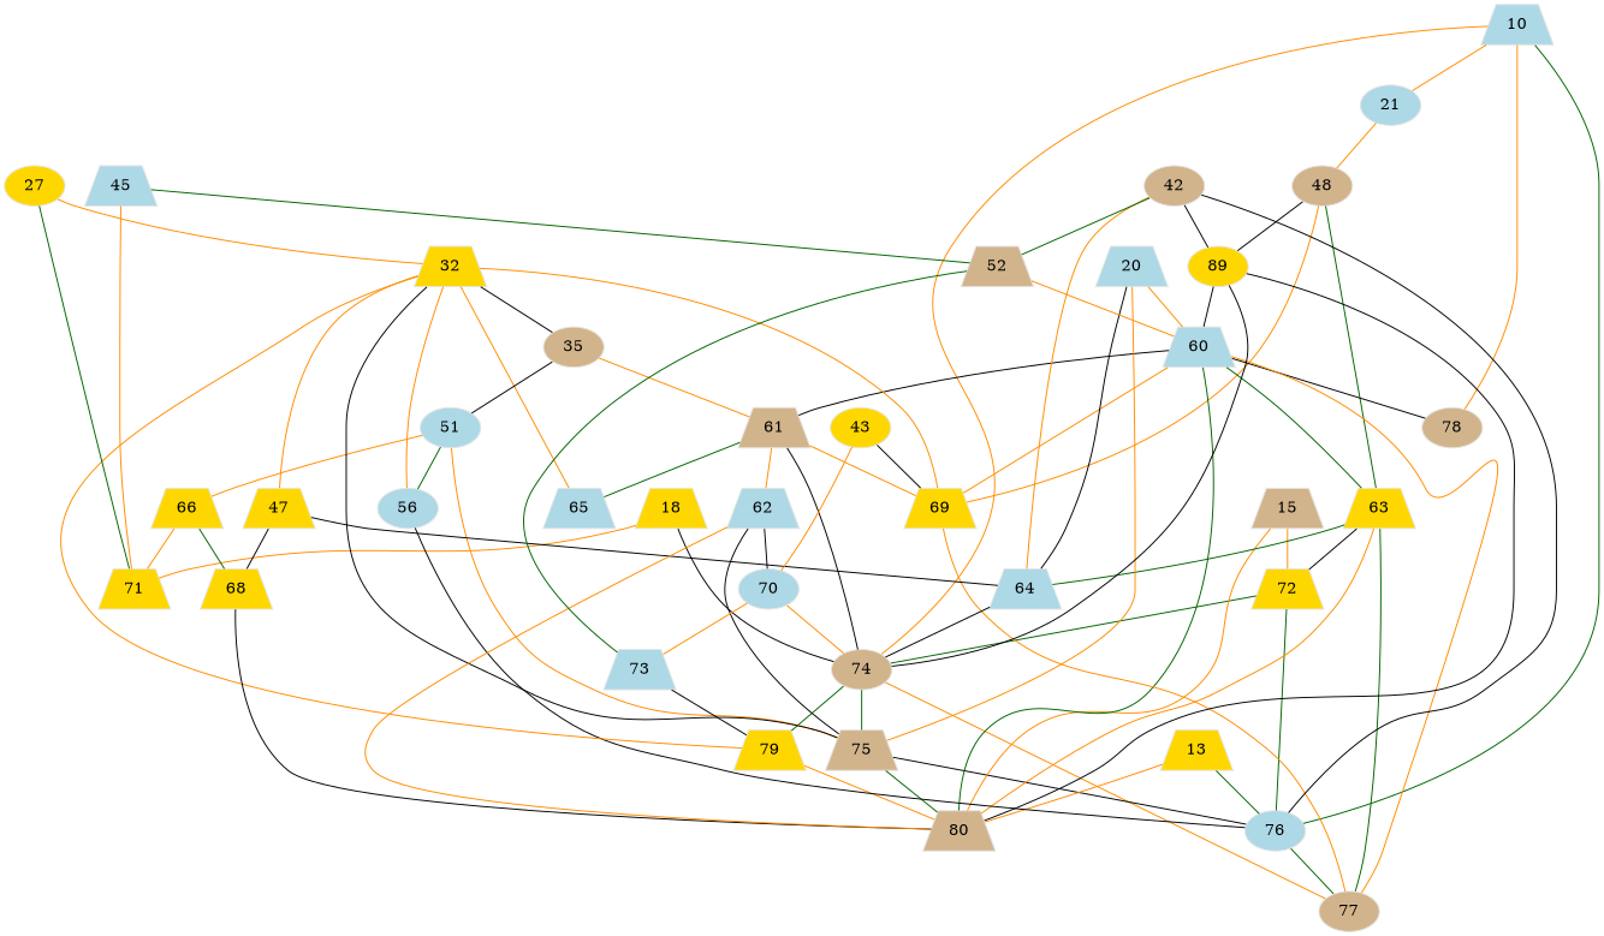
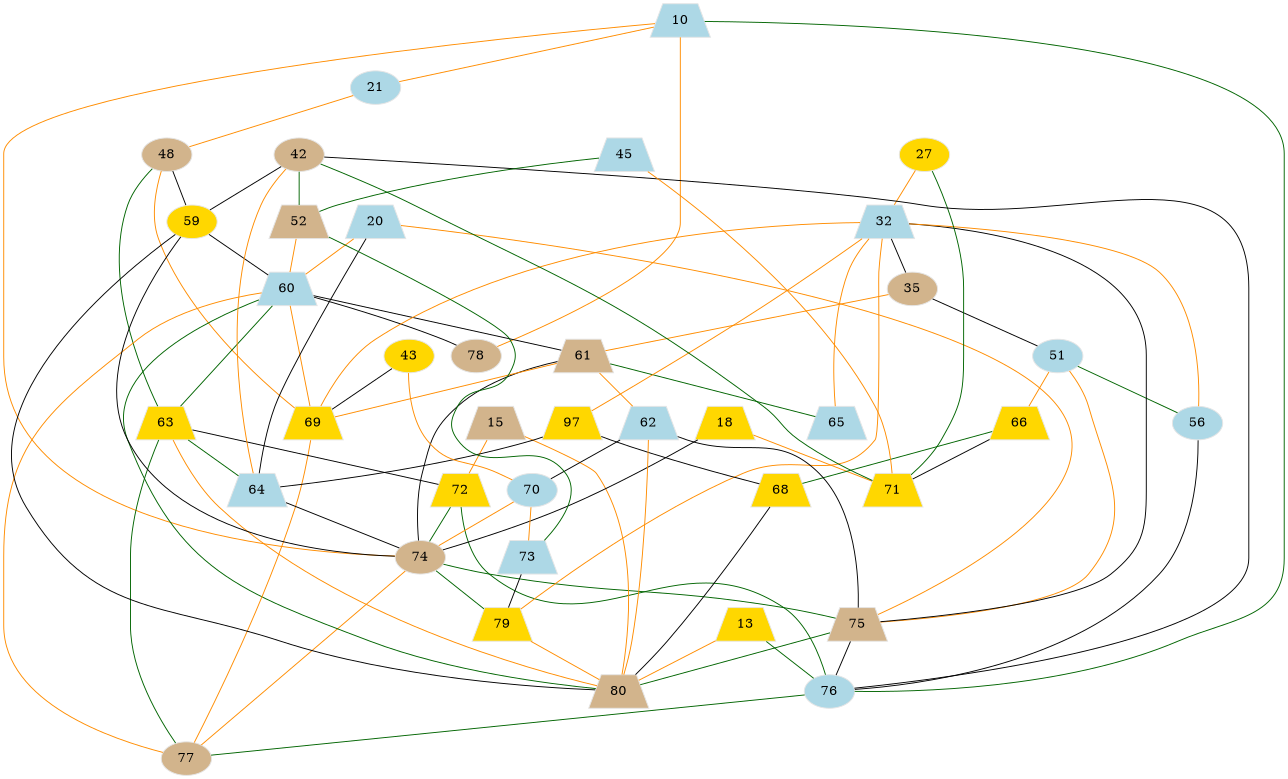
  graph {
    node [color=gray90 fillcolor=gold shape=trapezium style=filled]
    edge [color=darkorange]
    10 [fillcolor=lightblue]
    21 [fillcolor=lightblue shape=ellipse]
    74 [fillcolor=tan shape=ellipse super="+44"]
    76 [fillcolor=lightblue shape=ellipse super="+67"]
    78 [fillcolor=tan shape=ellipse super="+54"]
    48 [fillcolor=tan shape=ellipse super="+31"]
    75 [fillcolor=tan super="+17+38"]
    79
    77 [fillcolor=tan shape=ellipse super="+23"]
    13
    80 [fillcolor=tan super="+41+36"]
    72 [super="+19"]
    15 [fillcolor=tan]
    71 [super="+49"]
    18
    60 [fillcolor=lightblue super="+22+16"]
    69 [super="+7+57"]
    61 [fillcolor=tan super="+58+37"]
    63 [super="+46"]
    20 [fillcolor=lightblue]
    64 [fillcolor=lightblue super="+29"]
-   59 [shape=ellipse super="+50+53" label=89]
+   59 [shape=ellipse super="+50+53"]
    51 [fillcolor=lightblue shape=ellipse]
    56 [fillcolor=lightblue shape=ellipse]
    66
-   32 [super="+28+1+6"]
+   32 [fillcolor=lightblue super="+28+1+6"]
    35 [fillcolor=tan shape=ellipse]
-   47 [super="+26"]
+   47 [super="+26" label=97]
    65 [fillcolor=lightblue super="+11+40"]
    27 [shape=ellipse]
    68
    62 [fillcolor=lightblue]
    42 [fillcolor=tan shape=ellipse super="+14+5"]
    52 [fillcolor=tan]
    73 [fillcolor=lightblue]
    43 [shape=ellipse]
    70 [fillcolor=lightblue shape=ellipse super="+33"]
    45 [fillcolor=lightblue]
    10 -- 21
    10 -- 74
    10 -- 76 [color=darkgreen]
    10 -- 78 [weight=2]
    21 -- 48
    74 -- 75 [color=darkgreen weight=3]
    74 -- 79 [color=darkgreen weight=3]
    74 -- 77 [weight=2]
    76 -- 77 [color=darkgreen weight=2]
    48 -- 69
    48 -- 63 [color=darkgreen]
    48 -- 59 [color=black]
    75 -- 76 [color=black]
    75 -- 80 [color=darkgreen]
    79 -- 80
    13 -- 76 [color=darkgreen]
    13 -- 80
    72 -- 74 [color=darkgreen]
    72 -- 76 [color=darkgreen]
    15 -- 80
    15 -- 72
    18 -- 74 [color=black]
    18 -- 71 [weight=2]
    60 -- 78 [color=black]
    60 -- 77
    60 -- 80 [color=darkgreen]
    60 -- 69
    60 -- 61 [color=black weight=4]
    60 -- 63 [color=darkgreen]
    69 -- 77 [weight=2]
    61 -- 74 [color=black weight=3]
    61 -- 69 [weight=2]
    61 -- 65 [color=darkgreen]
    61 -- 62
    63 -- 77 [color=darkgreen weight=2]
    63 -- 80 [weight=2]
    63 -- 72 [color=black]
    63 -- 64 [color=darkgreen weight=2]
    20 -- 75
    20 -- 60
    20 -- 64 [color=black]
    64 -- 74 [color=black]
    59 -- 74 [color=black]
    59 -- 80 [color=black]
    59 -- 60 [color=black]
    51 -- 75
    51 -- 56 [color=darkgreen]
    51 -- 66
    56 -- 76 [color=black]
-   66 -- 71
+   66 -- 71 [color=black]
    66 -- 68 [color=darkgreen]
    32 -- 75 [color=black]
    32 -- 79
    32 -- 69
    32 -- 56
    32 -- 35 [color=black weight=3]
    32 -- 47 [weight=2]
    32 -- 65 [weight=2]
    35 -- 61
    35 -- 51 [color=black]
    47 -- 64 [color=black weight=2]
    47 -- 68 [color=black]
    27 -- 71 [color=darkgreen]
    27 -- 32
    68 -- 80 [color=black]
    62 -- 75 [color=black]
    62 -- 80 [weight=2]
    62 -- 70 [color=black]
    42 -- 76 [color=black]
+   42 -- 71 [color=darkgreen]
    42 -- 64
    42 -- 59 [color=black weight=2]
    42 -- 52 [color=darkgreen weight=2]
    52 -- 60
    52 -- 73 [color=darkgreen]
    73 -- 79 [color=black]
    43 -- 69 [color=black]
    43 -- 70
    70 -- 74
    70 -- 73 [weight=2]
    45 -- 71 [weight=2]
    45 -- 52 [color=darkgreen]
  }
